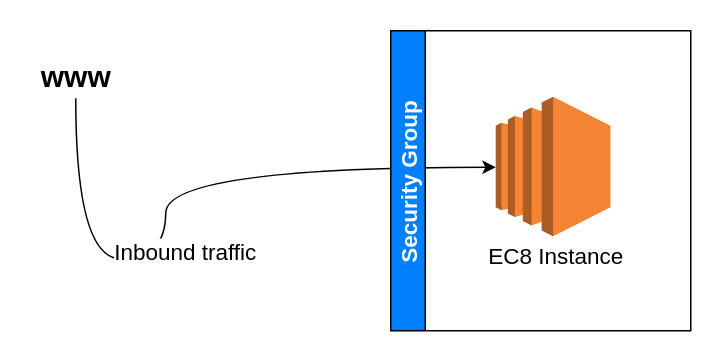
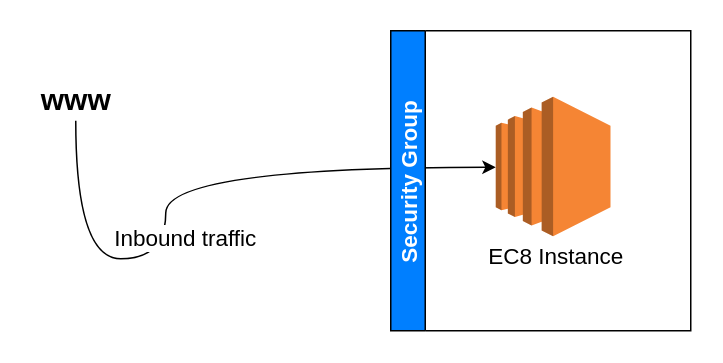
  <mxCell id="0" />
  <mxCell id="1" parent="0" />
  <mxCell id="2" style="edgeStyle=orthogonalEdgeStyle;rounded=0;orthogonalLoop=1;jettySize=auto;html=1;fontSize=15;curved=1;fontFamily=Helvetica;" parent="1" source="4" target="7" edge="1"><mxGeometry relative="1" as="geometry"><Array as="points"><mxPoint x="110" y="172" /><mxPoint x="110" y="111" /></Array></mxGeometry></mxCell>
  <mxCell id="3" value="Inbound traffic" style="edgeLabel;html=1;align=center;verticalAlign=middle;resizable=0;points=[];fontSize=15;fontFamily=Helvetica;" parent="2" vertex="1" connectable="0"><mxGeometry x="-0.228" y="-12" relative="1" as="geometry"><mxPoint as="offset" /></mxGeometry></mxCell>
- <mxCell id="4" value="&lt;b style=&quot;font-size: 20px;&quot;&gt;&lt;font style=&quot;font-size: 20px;&quot;&gt;www&lt;/font&gt;&lt;/b&gt;" style="text;html=1;align=center;verticalAlign=middle;resizable=0;points=[];autosize=1;strokeColor=none;fillColor=none;fontSize=20;fontFamily=Helvetica;" parent="1" vertex="1"><mxGeometry x="20" y="35" width="60" height="30" as="geometry" /></mxCell>
+ <mxCell id="4" value="&lt;b style=&quot;font-size: 20px;&quot;&gt;&lt;font style=&quot;font-size: 20px;&quot;&gt;www&lt;/font&gt;&lt;/b&gt;" style="text;html=1;align=center;verticalAlign=middle;resizable=0;points=[];autosize=1;strokeColor=none;fillColor=none;fontSize=20;fontFamily=Helvetica;" parent="1" vertex="1"><mxGeometry x="20" y="50" width="60" height="30" as="geometry" /></mxCell>
  <mxCell id="5" value="Security Group" style="swimlane;horizontal=0;fontSize=15;fillColor=#007FFF;fontFamily=Helvetica;fontColor=#FFFFFF;" parent="1" vertex="1"><mxGeometry x="260" y="20" width="200" height="200" as="geometry" /></mxCell>
  <mxCell id="6" value="" style="group;fontFamily=Helvetica;" parent="5" vertex="1" connectable="0"><mxGeometry x="55" y="44" width="115" height="116" as="geometry" /></mxCell>
  <mxCell id="7" value="" style="outlineConnect=0;dashed=0;verticalLabelPosition=bottom;verticalAlign=top;align=center;html=1;shape=mxgraph.aws3.ec2;fillColor=#F58534;gradientColor=none;fontSize=20;fontFamily=Helvetica;" parent="6" vertex="1"><mxGeometry x="15" width="76.5" height="93" as="geometry" /></mxCell>
  <mxCell id="8" value="EC8 Instance" style="text;html=1;align=center;verticalAlign=middle;resizable=0;points=[];autosize=1;strokeColor=none;fillColor=none;fontSize=15;fontFamily=Helvetica;" parent="6" vertex="1"><mxGeometry y="96" width="110" height="20" as="geometry" /></mxCell>
